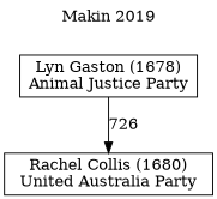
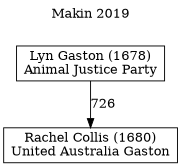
  digraph {
    label="Makin 2019"
    labelloc=t
    mclimit=10
    node [shape=box]
-   n1 [label="Rachel Collis (1680)\nUnited Australia Party"]
+   n1 [label="Rachel Collis (1680)\nUnited Australia Gaston"]
    n2 [label="Lyn Gaston (1678)\nAnimal Justice Party"]
    n2 -> n1 [label=726]
  }
